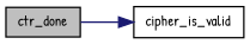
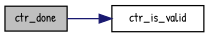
  digraph {
    rankdir=LR
    fontname="Patrick Hand"
    node [color=black fontname="Patrick Hand" fontsize=10 shape=record style=filled]
    n1 [fillcolor=grey75 fontcolor=black height=0.2 label=ctr_done width=0.4]
-   n2 [fillcolor=white height=0.2 label=cipher_is_valid width=0.4]
+   n2 [fillcolor=white height=0.2 label=ctr_is_valid width=0.4]
    n1 -> n2 [color=midnightblue fontname="Patrick Hand" fontsize=10 labelfontname=Helvetica labelfontsize=10 style=solid]
  }
